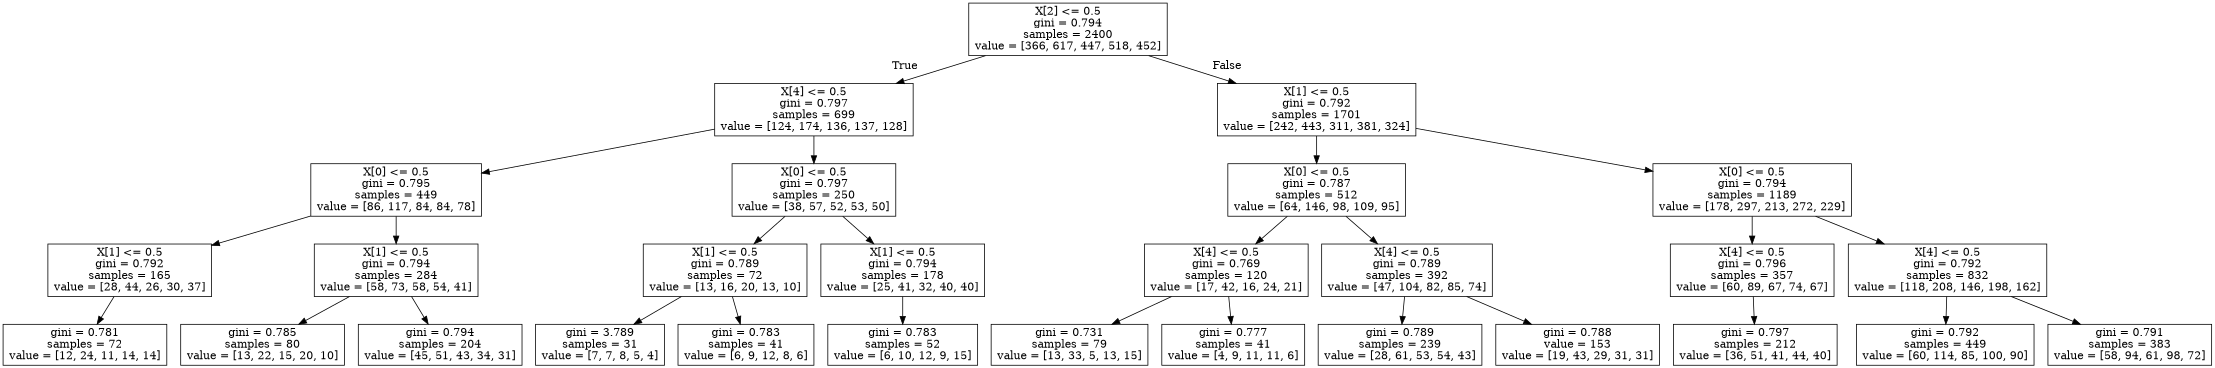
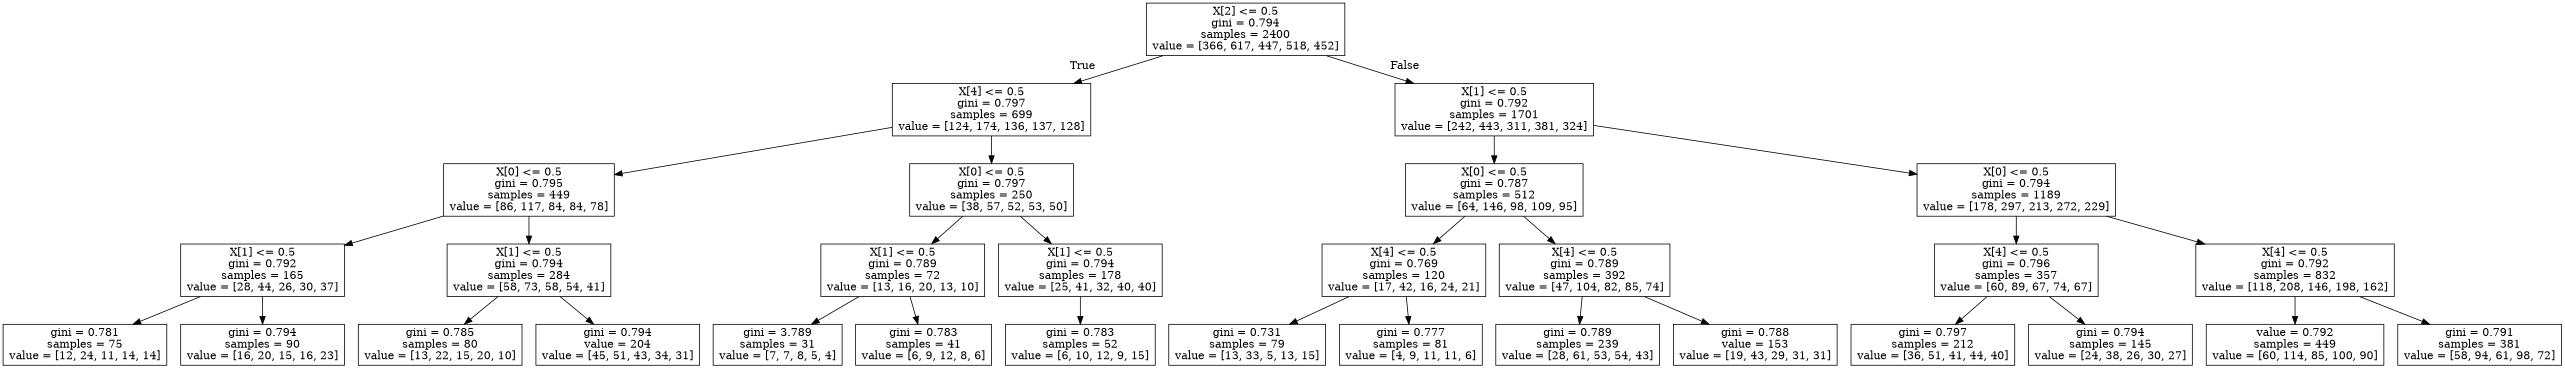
  digraph {
    node [shape=box]
    n1 [label="X[2] <= 0.5\ngini = 0.794\nsamples = 2400\nvalue = [366, 617, 447, 518, 452]"]
    n2 [label="X[4] <= 0.5\ngini = 0.797\nsamples = 699\nvalue = [124, 174, 136, 137, 128]"]
    n3 [label="X[1] <= 0.5\ngini = 0.792\nsamples = 1701\nvalue = [242, 443, 311, 381, 324]"]
    n4 [label="X[0] <= 0.5\ngini = 0.795\nsamples = 449\nvalue = [86, 117, 84, 84, 78]"]
    n5 [label="X[0] <= 0.5\ngini = 0.797\nsamples = 250\nvalue = [38, 57, 52, 53, 50]"]
    n6 [label="X[0] <= 0.5\ngini = 0.787\nsamples = 512\nvalue = [64, 146, 98, 109, 95]"]
    n7 [label="X[0] <= 0.5\ngini = 0.794\nsamples = 1189\nvalue = [178, 297, 213, 272, 229]"]
    n8 [label="X[1] <= 0.5\ngini = 0.792\nsamples = 165\nvalue = [28, 44, 26, 30, 37]"]
    n9 [label="X[1] <= 0.5\ngini = 0.794\nsamples = 284\nvalue = [58, 73, 58, 54, 41]"]
    n10 [label="X[1] <= 0.5\ngini = 0.789\nsamples = 72\nvalue = [13, 16, 20, 13, 10]"]
    n11 [label="X[1] <= 0.5\ngini = 0.794\nsamples = 178\nvalue = [25, 41, 32, 40, 40]"]
-   n12 [label="gini = 0.781\nsamples = 72\nvalue = [12, 24, 11, 14, 14]"]
+   n12 [label="gini = 0.781\nsamples = 75\nvalue = [12, 24, 11, 14, 14]"]
+   n13 [label="gini = 0.794\nsamples = 90\nvalue = [16, 20, 15, 16, 23]"]
    n14 [label="gini = 0.785\nsamples = 80\nvalue = [13, 22, 15, 20, 10]"]
-   n15 [label="gini = 0.794\nsamples = 204\nvalue = [45, 51, 43, 34, 31]"]
+   n15 [label="gini = 0.794\nvalue = 204\nvalue = [45, 51, 43, 34, 31]"]
    n16 [label="gini = 3.789\nsamples = 31\nvalue = [7, 7, 8, 5, 4]"]
    n17 [label="gini = 0.783\nsamples = 41\nvalue = [6, 9, 12, 8, 6]"]
    n18 [label="gini = 0.783\nsamples = 52\nvalue = [6, 10, 12, 9, 15]"]
    n19 [label="X[4] <= 0.5\ngini = 0.769\nsamples = 120\nvalue = [17, 42, 16, 24, 21]"]
    n20 [label="X[4] <= 0.5\ngini = 0.789\nsamples = 392\nvalue = [47, 104, 82, 85, 74]"]
    n21 [label="X[4] <= 0.5\ngini = 0.796\nsamples = 357\nvalue = [60, 89, 67, 74, 67]"]
    n22 [label="X[4] <= 0.5\ngini = 0.792\nsamples = 832\nvalue = [118, 208, 146, 198, 162]"]
    n23 [label="gini = 0.731\nsamples = 79\nvalue = [13, 33, 5, 13, 15]"]
-   n24 [label="gini = 0.777\nsamples = 41\nvalue = [4, 9, 11, 11, 6]"]
+   n24 [label="gini = 0.777\nsamples = 81\nvalue = [4, 9, 11, 11, 6]"]
    n25 [label="gini = 0.789\nsamples = 239\nvalue = [28, 61, 53, 54, 43]"]
    n26 [label="gini = 0.788\nvalue = 153\nvalue = [19, 43, 29, 31, 31]"]
    n27 [label="gini = 0.797\nsamples = 212\nvalue = [36, 51, 41, 44, 40]"]
-   n29 [label="gini = 0.792\nsamples = 449\nvalue = [60, 114, 85, 100, 90]"]
-   n30 [label="gini = 0.791\nsamples = 383\nvalue = [58, 94, 61, 98, 72]"]
+   n28 [label="gini = 0.794\nsamples = 145\nvalue = [24, 38, 26, 30, 27]"]
+   n29 [label="value = 0.792\nsamples = 449\nvalue = [60, 114, 85, 100, 90]"]
+   n30 [label="gini = 0.791\nsamples = 381\nvalue = [58, 94, 61, 98, 72]"]
    n1 -> n2 [headlabel=True labelangle=45 labeldistance=2.5]
    n1 -> n3 [headlabel=False labelangle=-45 labeldistance=2.5]
    n2 -> n4
    n2 -> n5
    n3 -> n6
    n3 -> n7
    n4 -> n8
    n4 -> n9
    n5 -> n10
    n5 -> n11
    n6 -> n19
    n6 -> n20
    n7 -> n21
    n7 -> n22
    n8 -> n12
+   n8 -> n13
    n9 -> n14
    n9 -> n15
    n10 -> n16
    n10 -> n17
    n11 -> n18
    n19 -> n23
    n19 -> n24
    n20 -> n25
    n20 -> n26
    n21 -> n27
+   n21 -> n28
    n22 -> n29
    n22 -> n30
  }
